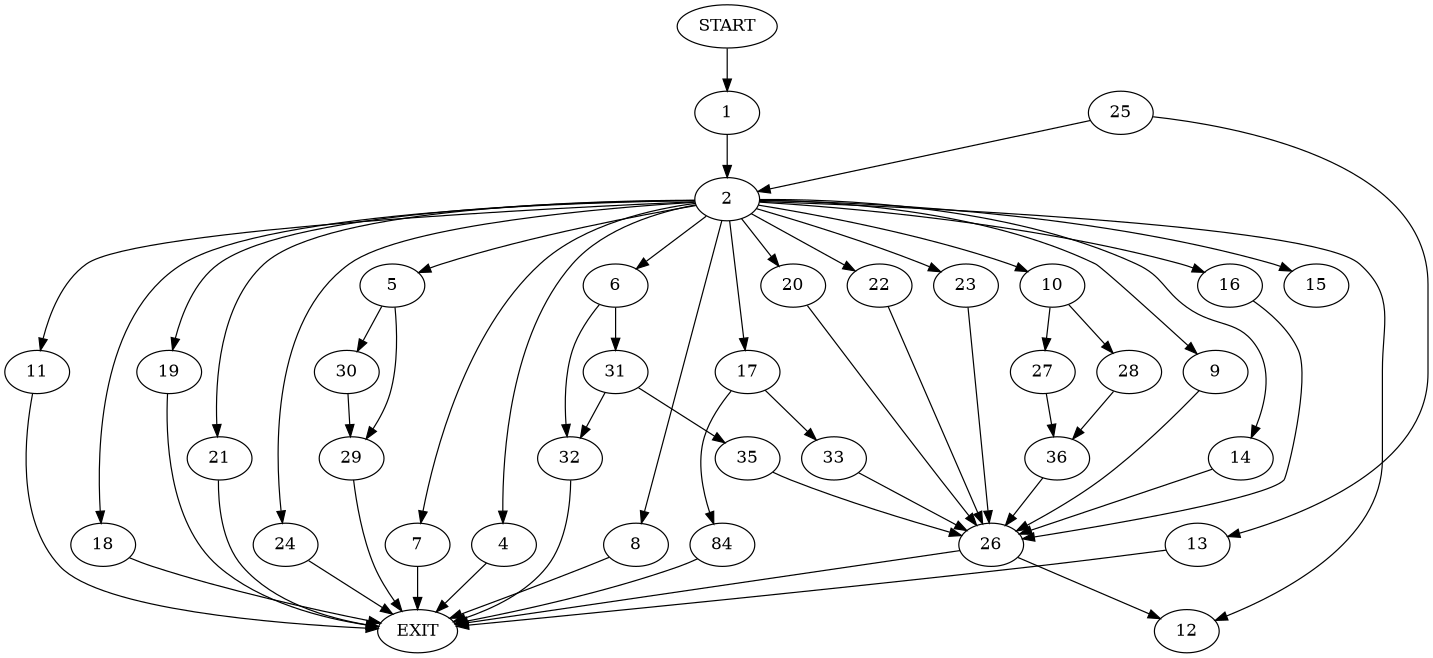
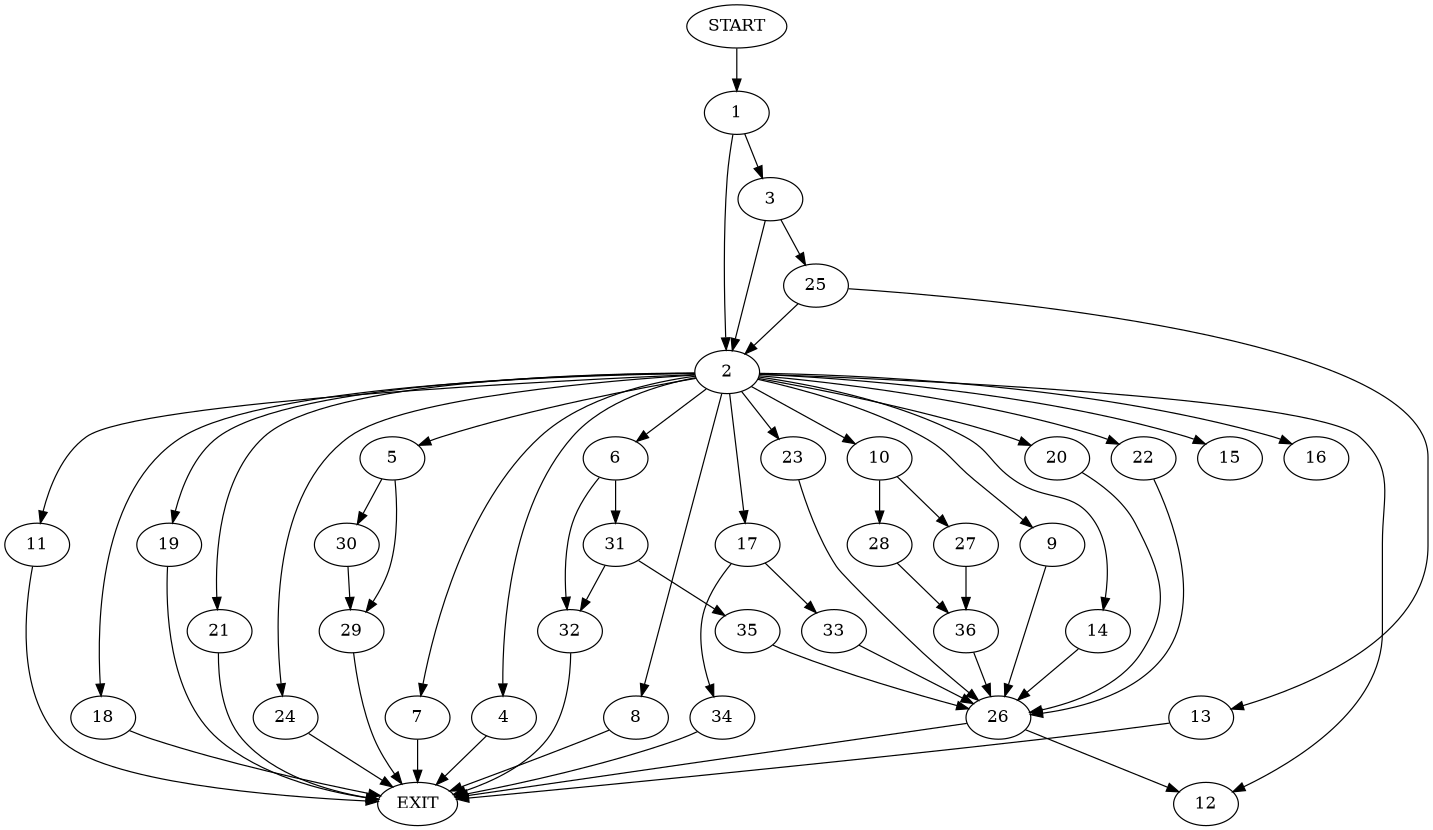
  digraph {
    n1 [label=START]
    1
    2
+   3
    n5 [label=EXIT]
    4
    5
    6
    7
    8
    9
    10
    11
    12
    14
    15
    16
    17
    18
    19
    20
    21
    22
    23
    24
    25
    29
    30
    31
    32
    26
    27
    28
    13
    33
-   34 [label=84]
+   34
    35
    36
    n1 -> 1
    1 -> 2
+   1 -> 3
    2 -> 4
    2 -> 5
    2 -> 6
    2 -> 7
    2 -> 8
    2 -> 9
    2 -> 10
    2 -> 11
    2 -> 12
    2 -> 14
    2 -> 15
    2 -> 16
    2 -> 17
    2 -> 18
    2 -> 19
    2 -> 20
    2 -> 21
    2 -> 22
    2 -> 23
    2 -> 24
+   3 -> 2
+   3 -> 25
    4 -> n5
    5 -> 29
    5 -> 30
    6 -> 31
    6 -> 32
    7 -> n5
    8 -> n5
    9 -> 26
    10 -> 27
    10 -> 28
    11 -> n5
    14 -> 26
-   16 -> 26
    17 -> 33
    17 -> 34
    18 -> n5
    19 -> n5
    20 -> 26
    21 -> n5
    22 -> 26
    23 -> 26
    24 -> n5
    25 -> 2
    25 -> 13
    29 -> n5
    30 -> 29
    31 -> 32
    31 -> 35
    32 -> n5
    26 -> n5
    26 -> 12
    27 -> 36
    28 -> 36
    13 -> n5
    33 -> 26
    34 -> n5
    35 -> 26
    36 -> 26
  }
